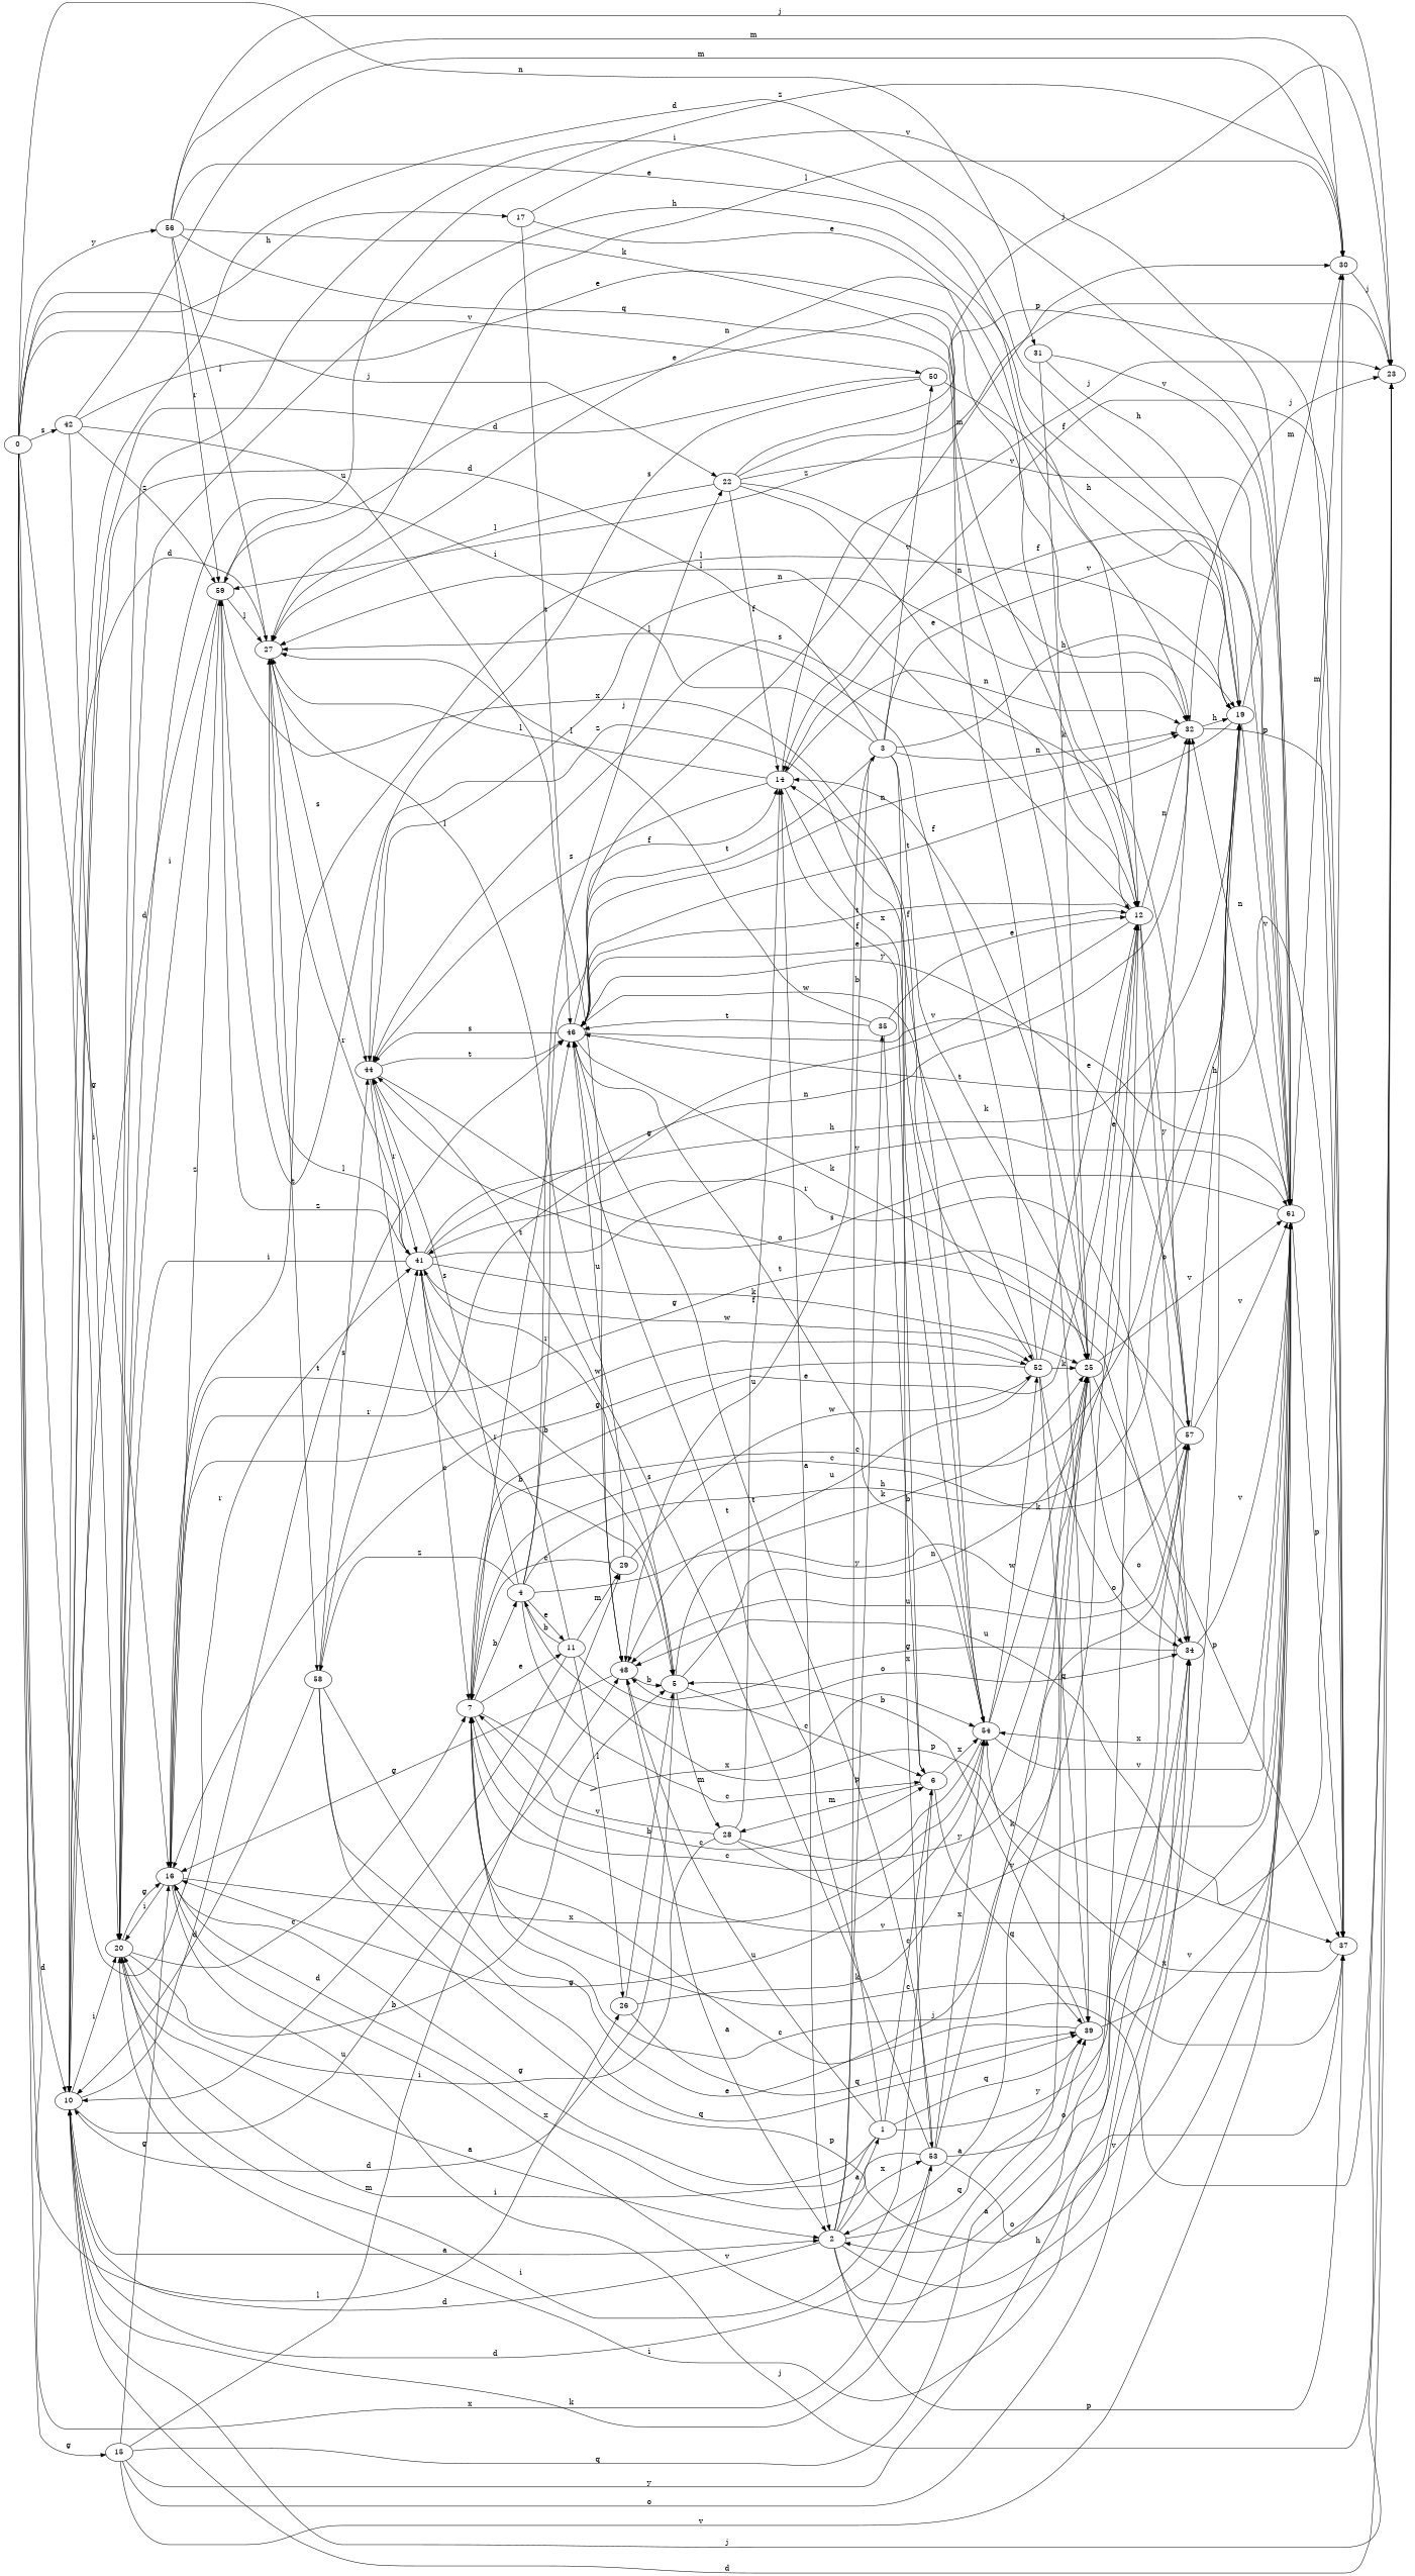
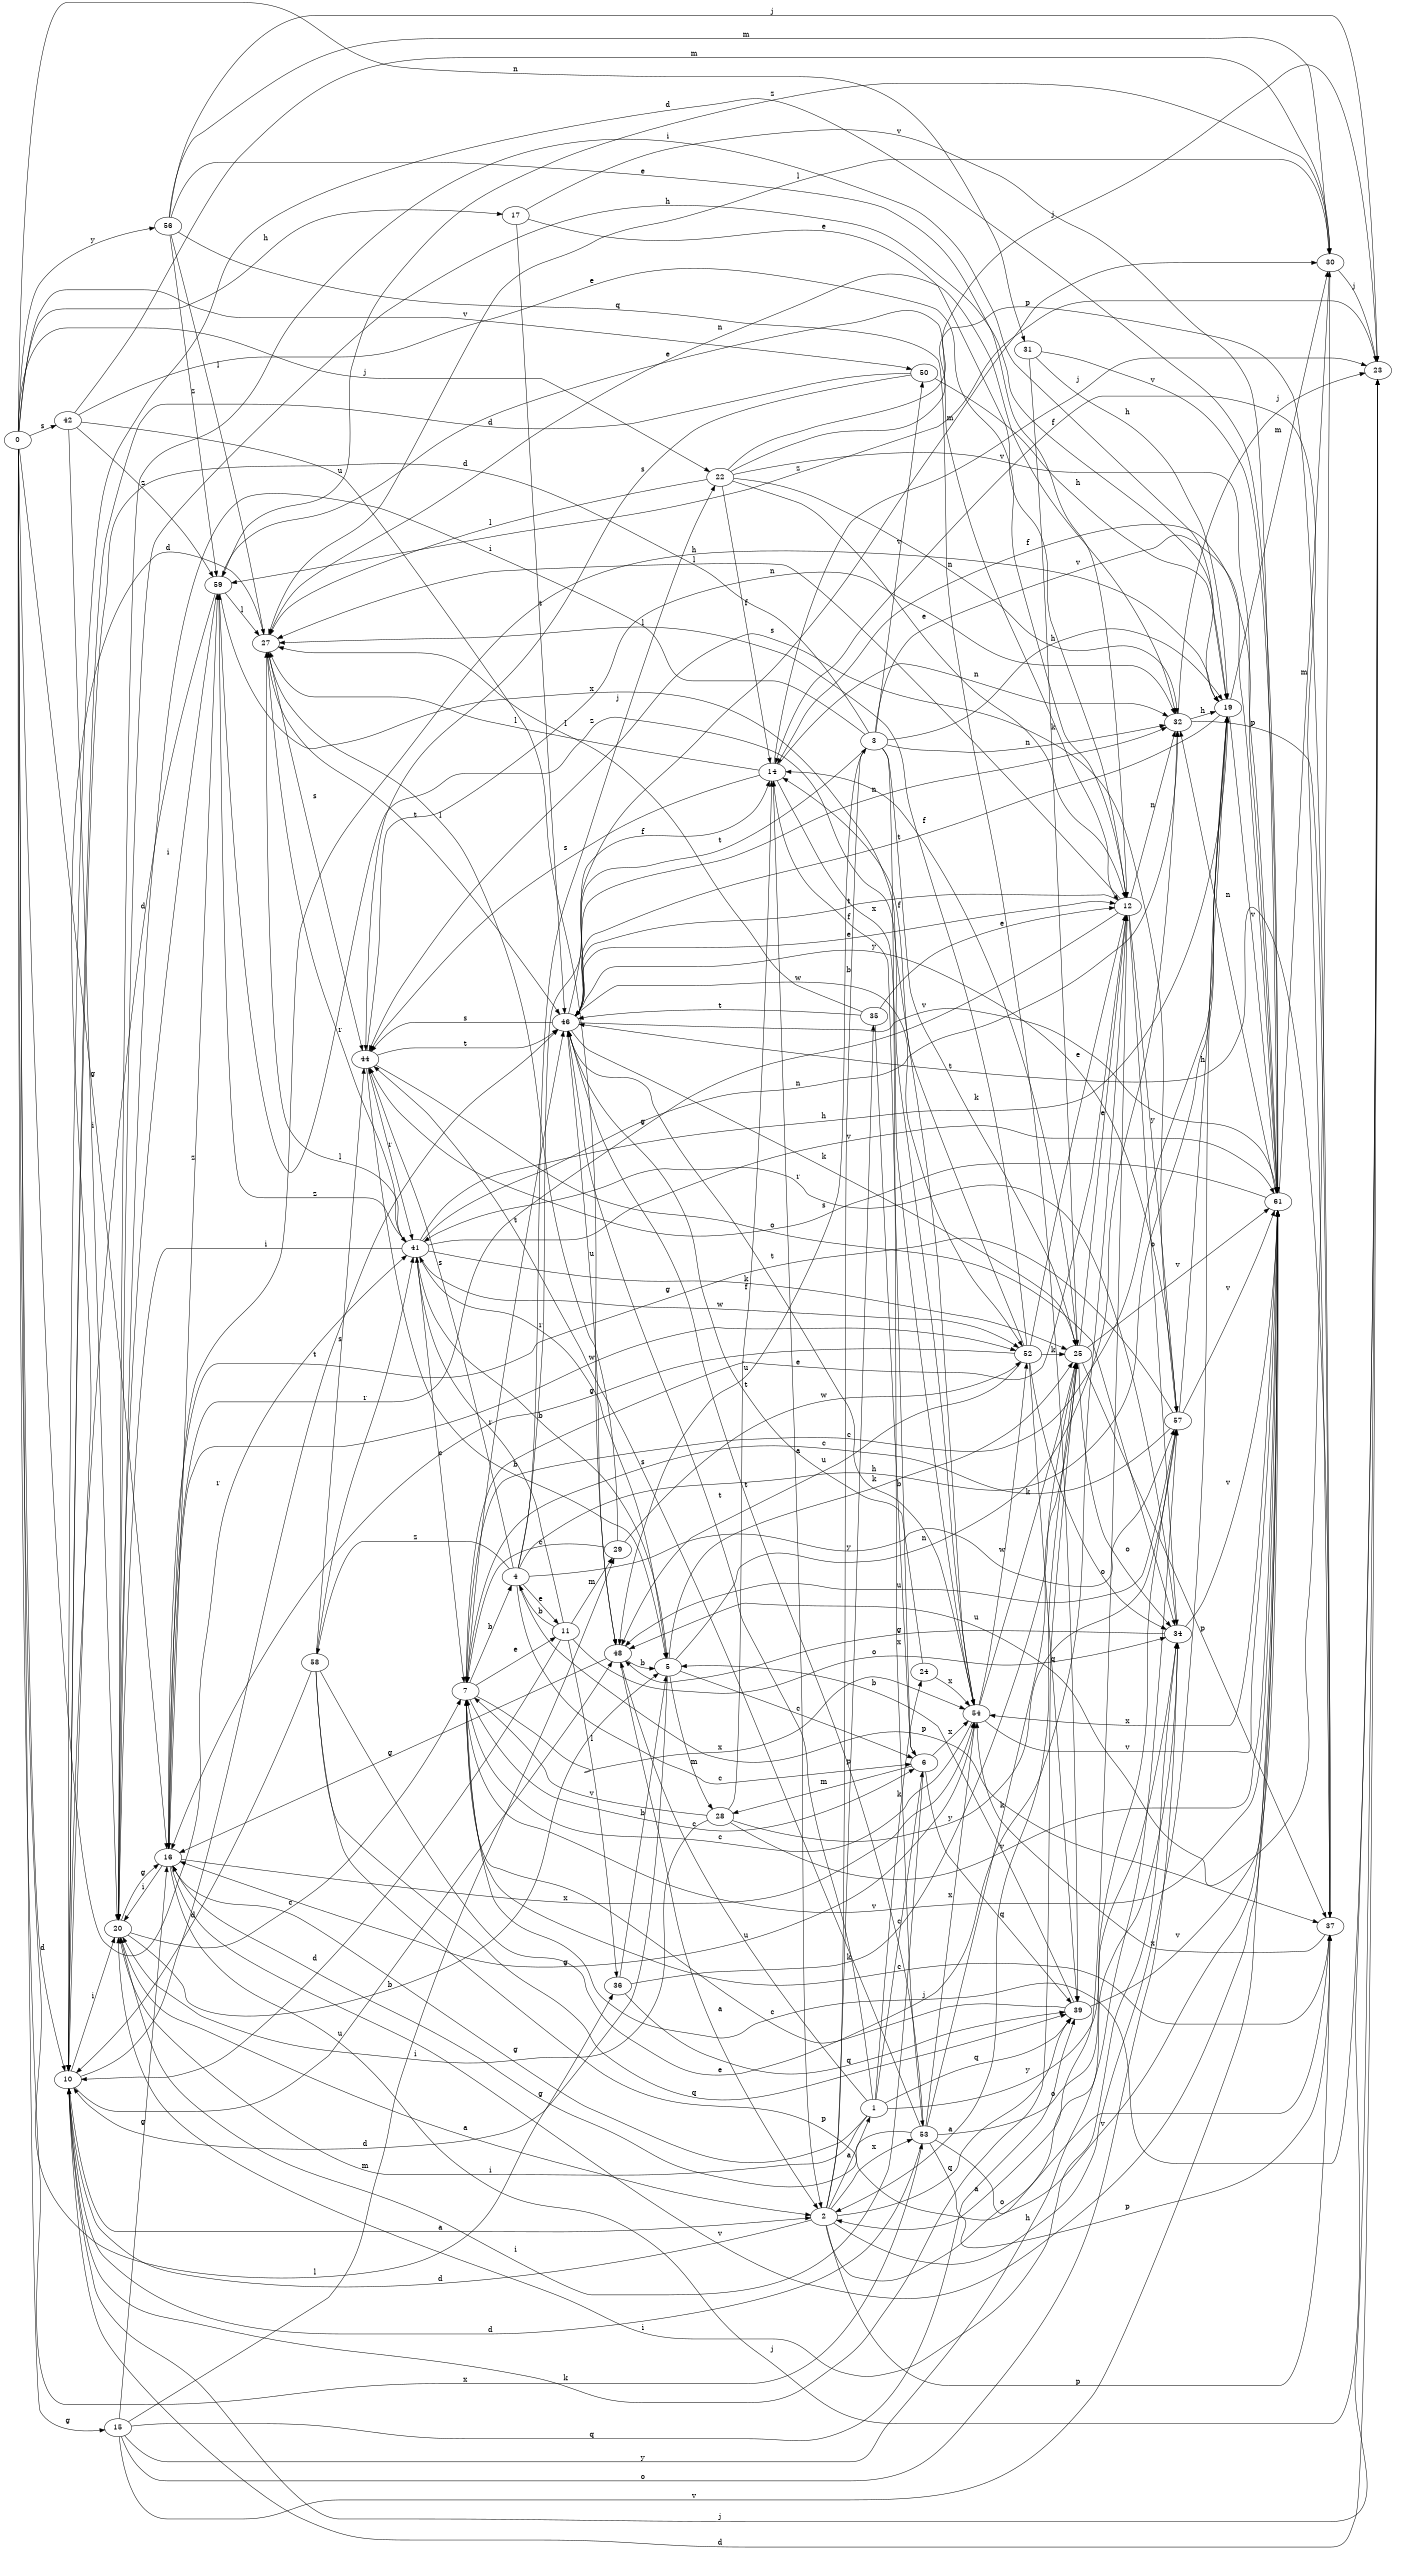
  strict digraph {
    rankdir=LR
    0
    10
    15
    16
    17
    22
-   26
+   26 [label=36]
    31
    41
    42
    50
    53
    56
    20
    46
    48
    2
    25
    23
    39
    57
    34
    n23 [label=61]
    29
    19
    54
    52
    59
    12
    37
    32
    14
    27
    5
    7
    30
    44
    1
    6
+   24
    28
    3
    35
    4
    11
    58
    0 -> 10 [label=d]
    0 -> 15 [label=g]
    0 -> 16 [label=g]
    0 -> 17 [label=h]
    0 -> 22 [label=j]
    0 -> 26 [label=l]
    0 -> 31 [label=n]
    0 -> 41 [label=r]
    0 -> 42 [label=s]
    0 -> 50 [label=v]
    0 -> 53 [label=x]
    0 -> 56 [label=y]
    10 -> 20 [label=i]
    10 -> 46 [label=t]
    10 -> 48 [label=u]
    10 -> 2 [label=a]
    10 -> 25 [label=k]
    10 -> 23 [label=j]
    15 -> 16 [label=g]
    15 -> 39 [label=q]
    15 -> 57 [label=y]
    15 -> 34 [label=o]
    15 -> n23 [label=v]
    15 -> 29 [label=m]
    16 -> 20 [label=i]
    16 -> 23 [label=j]
    16 -> n23 [label=v]
-   16 -> 19 [label=l]
+   16 -> 19 [label=h]
    16 -> 54 [label=x]
    16 -> 52 [label=w]
    16 -> 59 [label=z]
    17 -> 46 [label=t]
    17 -> n23 [label=v]
    17 -> 12 [label=e]
    22 -> 23 [label=j]
    22 -> n23 [label=v]
    22 -> 12 [label=e]
    22 -> 37 [label=p]
    22 -> 32 [label=n]
    22 -> 14 [label=f]
    22 -> 27 [label=l]
    26 -> 25 [label=k]
    26 -> 39 [label=q]
    26 -> 5 [label=b]
    31 -> 25 [label=k]
    31 -> n23 [label=v]
    31 -> 19 [label=h]
    41 -> 20 [label=i]
    41 -> 25 [label=k]
    41 -> n23 [label=v]
    41 -> 19 [label=h]
    41 -> 52 [label=w]
    41 -> 59 [label=z]
    41 -> 32 [label=n]
    41 -> 27 [label=l]
    41 -> 5 [label=b]
    41 -> 7 [label=c]
    42 -> 20 [label=i]
    42 -> 48 [label=u]
    42 -> 59 [label=z]
    42 -> 12 [label=e]
    42 -> 30 [label=m]
    50 -> 10 [label=d]
    50 -> 19 [label=h]
    50 -> 44 [label=s]
    53 -> 10 [label=d]
-   53 -> 16 [label=x]
+   53 -> 16 [label=g]
    53 -> 46 [label=t]
    53 -> 25 [label=k]
    53 -> 34 [label=o]
    53 -> n23 [label=v]
    53 -> 54 [label=x]
    53 -> 44 [label=s]
-   56 -> 25 [label=k]
    56 -> 23 [label=j]
    56 -> 39 [label=q]
-   56 -> 59 [label=r]
+   56 -> 59 [label=z]
    56 -> 12 [label=e]
    56 -> 27 [label=l]
    56 -> 30 [label=m]
    20 -> 16 [label=g]
    20 -> 2 [label=a]
    20 -> 19 [label=h]
    20 -> 5 [label=b]
    20 -> 7 [label=c]
    46 -> 48 [label=u]
    46 -> 25 [label=k]
    46 -> 57 [label=y]
    46 -> n23 [label=v]
    46 -> 52 [label=w]
    46 -> 12 [label=e]
    46 -> 32 [label=n]
    46 -> 30 [label=m]
    46 -> 44 [label=s]
    48 -> 16 [label=g]
    48 -> 2 [label=a]
    48 -> 5 [label=b]
    2 -> 10 [label=d]
    2 -> 53 [label=x]
    2 -> 39 [label=q]
    2 -> 34 [label=o]
    2 -> 19 [label=h]
    2 -> 37 [label=p]
    2 -> 1 [label=a]
    2 -> 3 [label=b]
    2 -> 35 [label=p]
    25 -> 2 [label=a]
    25 -> 34 [label=o]
    25 -> n23 [label=v]
    25 -> 12 [label=e]
    25 -> 37 [label=p]
    25 -> 14 [label=f]
    23 -> 10 [label=d]
    23 -> 59 [label=z]
    39 -> n23 [label=v]
    39 -> 5 [label=b]
    39 -> 7 [label=c]
    57 -> 16 [label=g]
    57 -> 48 [label=u]
    57 -> n23 [label=v]
    57 -> 19 [label=h]
    57 -> 7 [label=c]
    57 -> 44 [label=s]
    34 -> 41 [label=r]
    34 -> 20 [label=i]
    34 -> 48 [label=g]
    34 -> n23 [label=v]
    n23 -> 10 [label=d]
    n23 -> 54 [label=x]
-   n23 -> 37 [label=p]
+   53 -> 37 [label=p]
    n23 -> 32 [label=n]
    n23 -> 14 [label=f]
    n23 -> 30 [label=m]
    n23 -> 44 [label=s]
    29 -> 52 [label=w]
    29 -> 27 [label=l]
    29 -> 7 [label=c]
    19 -> 20 [label=i]
    19 -> 46 [label=t]
    19 -> n23 [label=v]
    19 -> 7 [label=c]
    19 -> 30 [label=m]
    54 -> 16 [label=g]
    54 -> 46 [label=t]
    54 -> 25 [label=k]
    54 -> n23 [label=v]
    54 -> 52 [label=w]
    54 -> 59 [label=z]
    54 -> 7 [label=c]
    52 -> 16 [label=g]
    52 -> 48 [label=u]
    52 -> 25 [label=k]
    52 -> 39 [label=q]
    52 -> 34 [label=o]
    52 -> 12 [label=e]
    52 -> 14 [label=f]
    52 -> 27 [label=l]
    59 -> 10 [label=d]
    59 -> 20 [label=i]
    59 -> 54 [label=x]
    59 -> 12 [label=e]
    59 -> 27 [label=l]
    12 -> 16 [label=g]
    12 -> 46 [label=t]
    12 -> 2 [label=a]
    12 -> 57 [label=y]
    12 -> 34 [label=o]
    12 -> 32 [label=n]
    12 -> 27 [label=l]
    37 -> 46 [label=t]
    37 -> 54 [label=x]
    37 -> 14 [label=f]
    37 -> 7 [label=c]
    32 -> 23 [label=j]
    32 -> 19 [label=h]
    32 -> 37 [label=p]
    14 -> 2 [label=a]
    14 -> 23 [label=j]
    14 -> 54 [label=x]
    14 -> 32 [label=n]
    14 -> 27 [label=l]
    14 -> 44 [label=s]
    27 -> 10 [label=d]
    27 -> 41 [label=r]
-   27 -> 58 [label=t]
+   27 -> 46 [label=t]
    27 -> 32 [label=n]
    27 -> 44 [label=s]
    5 -> 10 [label=d]
    5 -> 41 [label=r]
    5 -> 25 [label=k]
    5 -> 32 [label=n]
    5 -> 6 [label=c]
    5 -> 28 [label=m]
    7 -> 46 [label=t]
    7 -> 23 [label=j]
    7 -> n23 [label=v]
    7 -> 54 [label=x]
    7 -> 12 [label=e]
    7 -> 6 [label=c]
    7 -> 4 [label=b]
    7 -> 11 [label=e]
    30 -> 48 [label=u]
    30 -> 23 [label=j]
    30 -> 59 [label=z]
    30 -> 27 [label=l]
    44 -> 41 [label=r]
    44 -> 46 [label=t]
    44 -> 34 [label=o]
    44 -> 32 [label=n]
    44 -> 5 [label=b]
    1 -> 16 [label=g]
    1 -> 20 [label=i]
    1 -> 46 [label=t]
    1 -> 48 [label=u]
    1 -> 39 [label=q]
    1 -> 57 [label=y]
    1 -> 6 [label=c]
+   1 -> 24 [label=k]
    6 -> 20 [label=i]
    6 -> 39 [label=q]
    6 -> 54 [label=x]
    6 -> 14 [label=f]
    6 -> 28 [label=m]
+   24 -> 46 [label=t]
+   24 -> 54 [label=x]
    28 -> 20 [label=i]
    28 -> 57 [label=y]
    28 -> n23 [label=v]
    28 -> 14 [label=f]
    28 -> 7 [label=v]
    3 -> 10 [label=d]
    3 -> 50 [label=v]
    3 -> 53 [label=x]
    3 -> 20 [label=i]
    3 -> 46 [label=t]
    3 -> 48 [label=u]
    3 -> 25 [label=k]
    3 -> n23 [label=v]
    3 -> 19 [label=h]
    3 -> 32 [label=n]
    35 -> 46 [label=t]
    35 -> 12 [label=e]
    35 -> 27 [label=l]
    35 -> 6 [label=b]
    4 -> 22 [label=j]
    4 -> 57 [label=y]
    4 -> 19 [label=h]
    4 -> 37 [label=p]
    4 -> 14 [label=f]
    4 -> 44 [label=s]
    4 -> 6 [label=c]
    4 -> 11 [label=e]
    4 -> 58 [label=z]
    11 -> 10 [label=d]
    11 -> 26 [label=l]
    11 -> 41 [label=r]
    11 -> 34 [label=o]
    11 -> 29 [label=m]
    11 -> 4 [label=b]
    58 -> 10 [label=d]
    58 -> 41 [label=r]
    58 -> 39 [label=q]
    58 -> 12 [label=e]
    58 -> 37 [label=p]
    58 -> 44 [label=s]
  }
